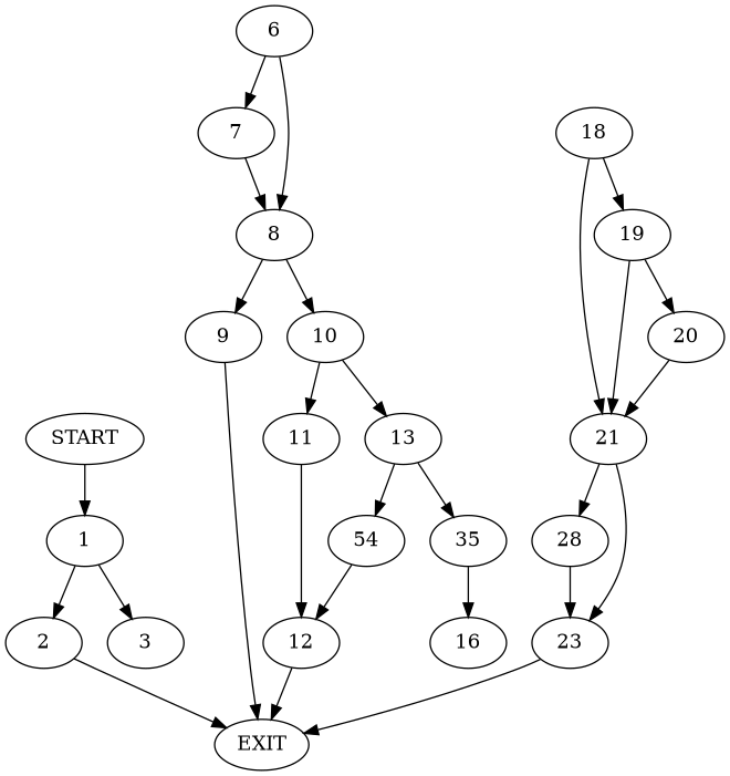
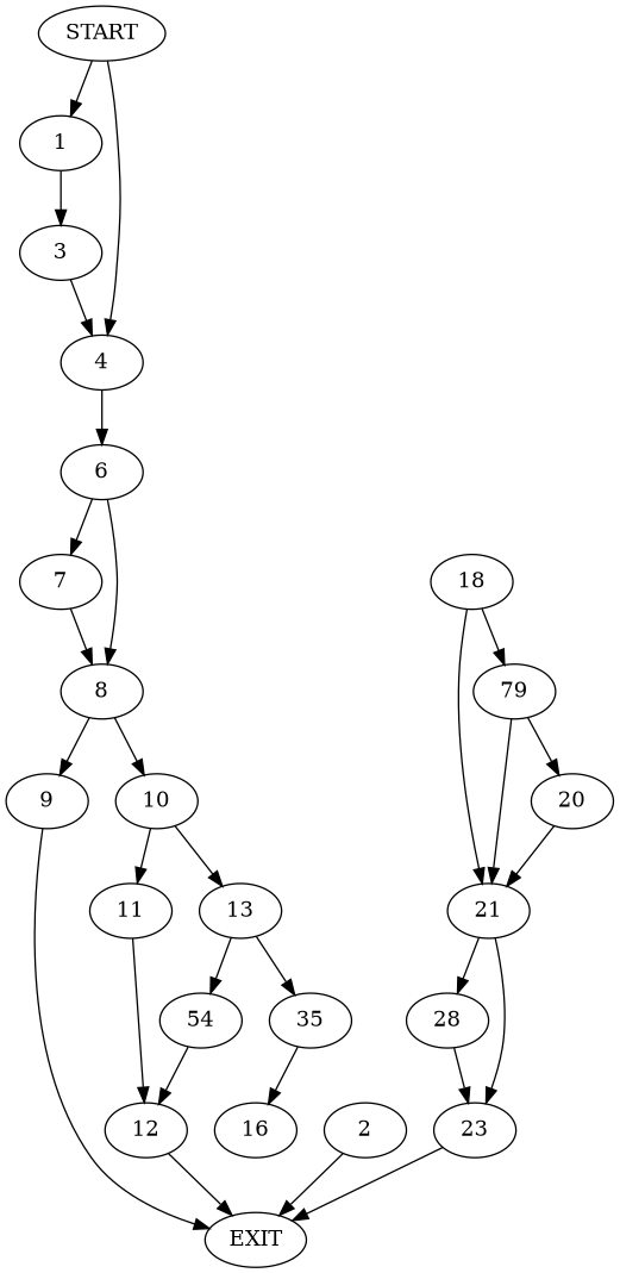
  digraph {
    n1 [label=START]
    1
+   4
    2
    3
    6
    n7 [label=EXIT]
    7
    8
    9
    10
    11
    13
    12
    n15 [label=54]
    n16 [label=35]
    16
    18
    21
-   19
+   19 [label=79]
    n21 [label=28]
    23
    20
    n1 -> 1
-   1 -> 2
+   n1 -> 4
    1 -> 3
+   4 -> 6
    2 -> n7
+   3 -> 4
    6 -> 7
    6 -> 8
    7 -> 8
    8 -> 9
    8 -> 10
    9 -> n7
    10 -> 11
    10 -> 13
    11 -> 12
    13 -> n15
    13 -> n16
    12 -> n7
    n15 -> 12
    n16 -> 16
    18 -> 21
    18 -> 19
    21 -> n21
    21 -> 23
    19 -> 21
    19 -> 20
    n21 -> 23
    23 -> n7
    20 -> 21
  }
